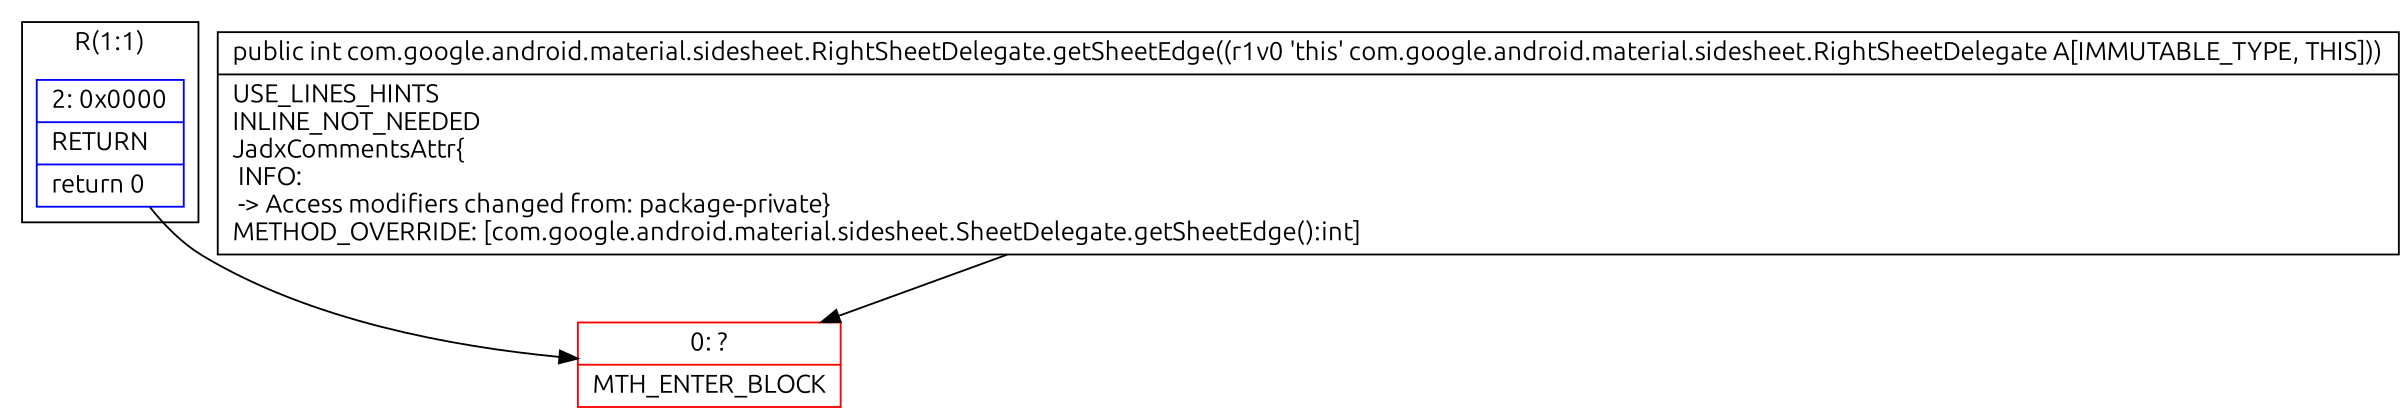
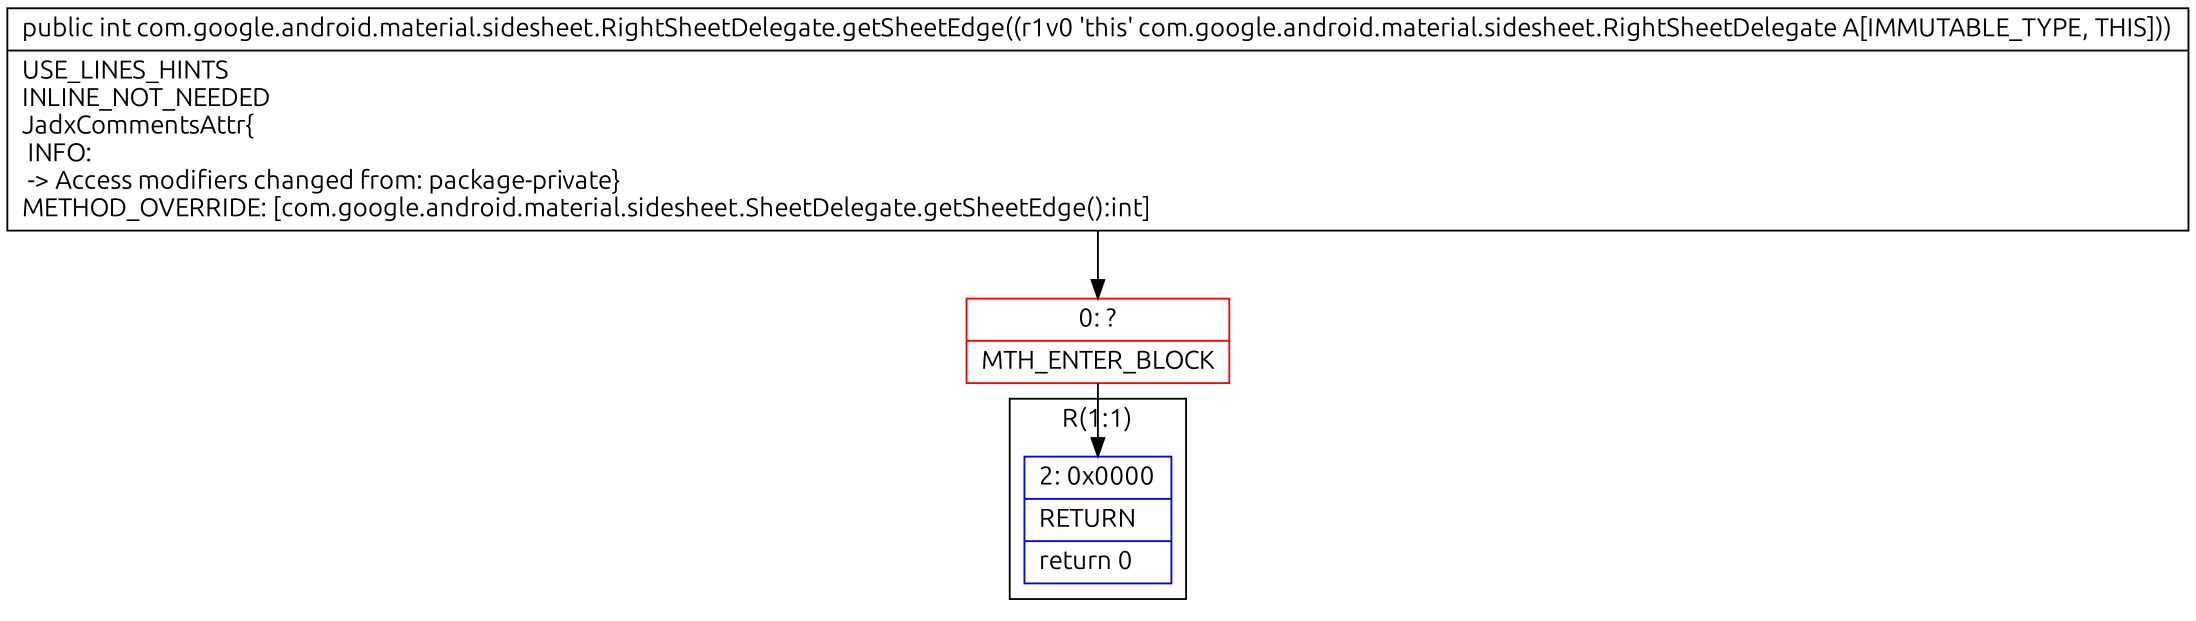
  digraph {
    fontname=Ubuntu
    node [fontname=Ubuntu shape=record]
    edge [fontname=Ubuntu]
    n1 [color=blue label="{2\:\ 0x0000|RETURN\l|return 0\l}"]
    n2 [color=red label="{0\:\ ?|MTH_ENTER_BLOCK\l}"]
    n3 [label="{public int com.google.android.material.sidesheet.RightSheetDelegate.getSheetEdge((r1v0 'this' com.google.android.material.sidesheet.RightSheetDelegate A[IMMUTABLE_TYPE, THIS]))  | USE_LINES_HINTS\lINLINE_NOT_NEEDED\lJadxCommentsAttr\{\l INFO: \l \-\> Access modifiers changed from: package\-private\}\lMETHOD_OVERRIDE: [com.google.android.material.sidesheet.SheetDelegate.getSheetEdge():int]\l}"]
    subgraph cluster_1 {
      label="R(1:1)"
      n1
    }
-   n1 -> n2
+   n2 -> n1
    n3 -> n2
  }
